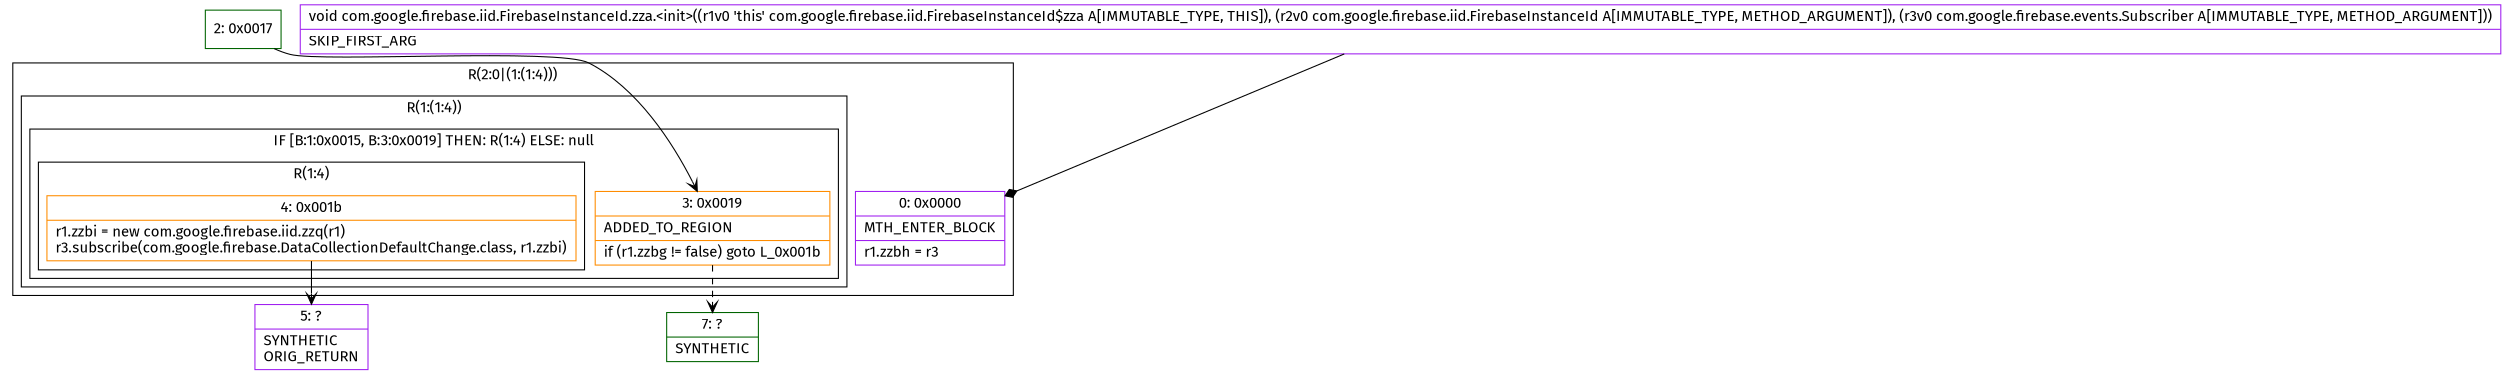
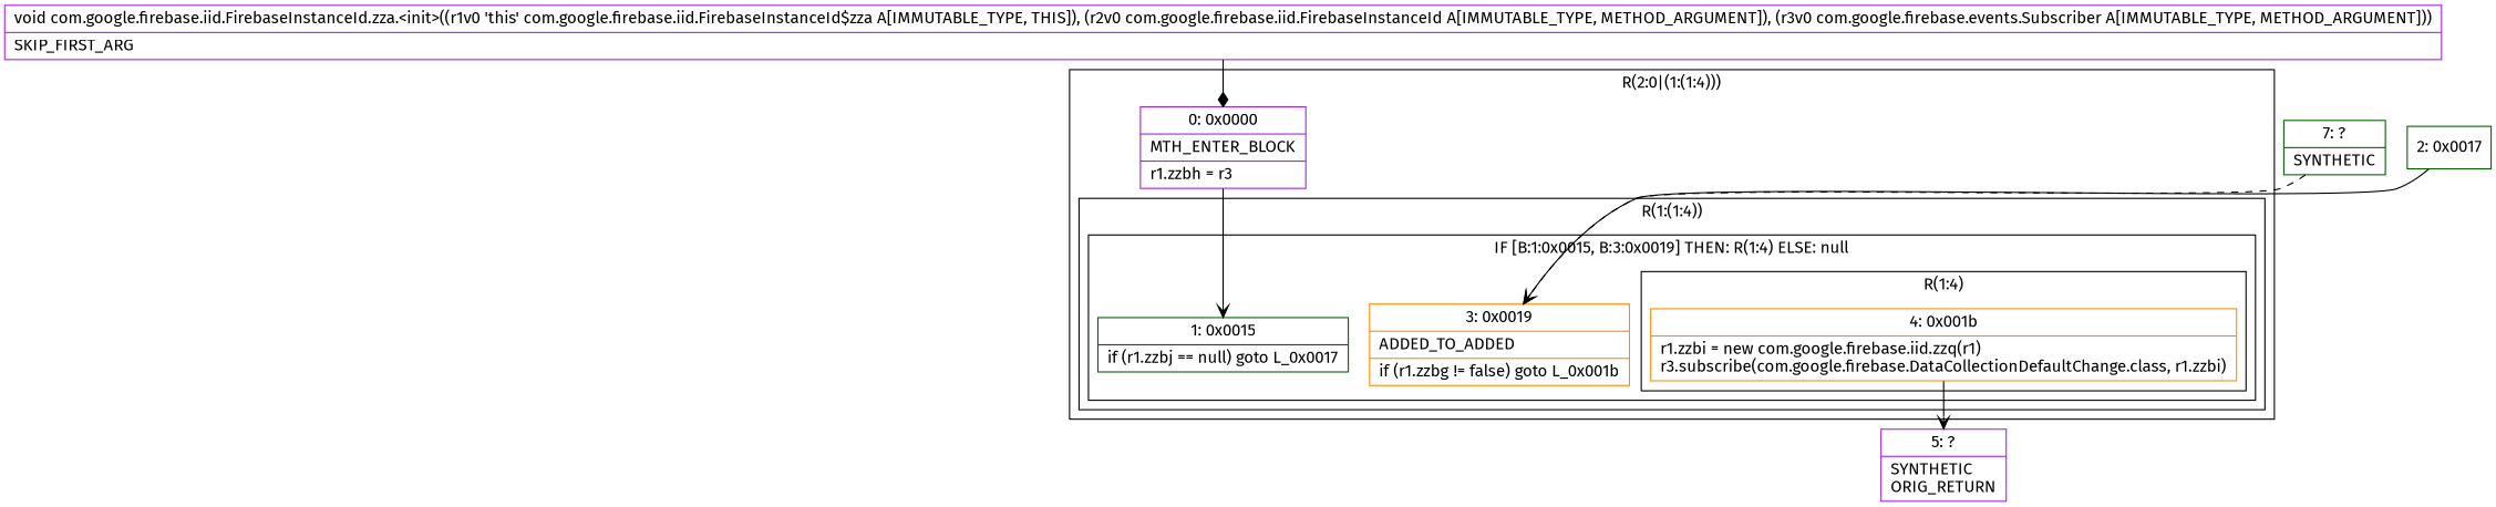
  digraph {
    fontname="Fira Sans"
    node [color=darkgreen fontname="Fira Sans" shape=record]
    edge [arrowhead=vee fontname="Fira Sans"]
    n1 [color=darkorange label="{4\:\ 0x001b|r1.zzbi = new com.google.firebase.iid.zzq(r1)\lr3.subscribe(com.google.firebase.DataCollectionDefaultChange.class, r1.zzbi)\l}"]
-   n3 [color=darkorange label="{3\:\ 0x0019|ADDED_TO_REGION\l|if (r1.zzbg != false) goto L_0x001b\l}"]
+   n2 [label="{1\:\ 0x0015|if (r1.zzbj == null) goto L_0x0017\l}"]
+   n3 [color=darkorange label="{3\:\ 0x0019|ADDED_TO_ADDED\l|if (r1.zzbg != false) goto L_0x001b\l}"]
    n4 [color=purple label="{0\:\ 0x0000|MTH_ENTER_BLOCK\l|r1.zzbh = r3\l}"]
    n5 [color=purple label="{5\:\ ?|SYNTHETIC\lORIG_RETURN\l}"]
    n6 [label="{7\:\ ?|SYNTHETIC\l}"]
    n7 [label="{2\:\ 0x0017}"]
    n8 [color=purple label="{void com.google.firebase.iid.FirebaseInstanceId.zza.\<init\>((r1v0 'this' com.google.firebase.iid.FirebaseInstanceId$zza A[IMMUTABLE_TYPE, THIS]), (r2v0 com.google.firebase.iid.FirebaseInstanceId A[IMMUTABLE_TYPE, METHOD_ARGUMENT]), (r3v0 com.google.firebase.events.Subscriber A[IMMUTABLE_TYPE, METHOD_ARGUMENT]))  | SKIP_FIRST_ARG\l}"]
    subgraph cluster_1 {
      label="R(2:0|(1:(1:4)))"
      n4
      subgraph cluster_2 {
        label="R(1:(1:4))"
        subgraph cluster_3 {
          label="IF [B:1:0x0015, B:3:0x0019] THEN: R(1:4) ELSE: null"
+         n2
          n3
          subgraph cluster_4 {
            label="R(1:4)"
            n1
          }
        }
      }
    }
    n1 -> n5
-   n3 -> n6 [style=dashed]
+   n6 -> n3 [style=dashed]
+   n4 -> n2
    n7 -> n3
    n8 -> n4 [arrowhead=diamond]
  }
